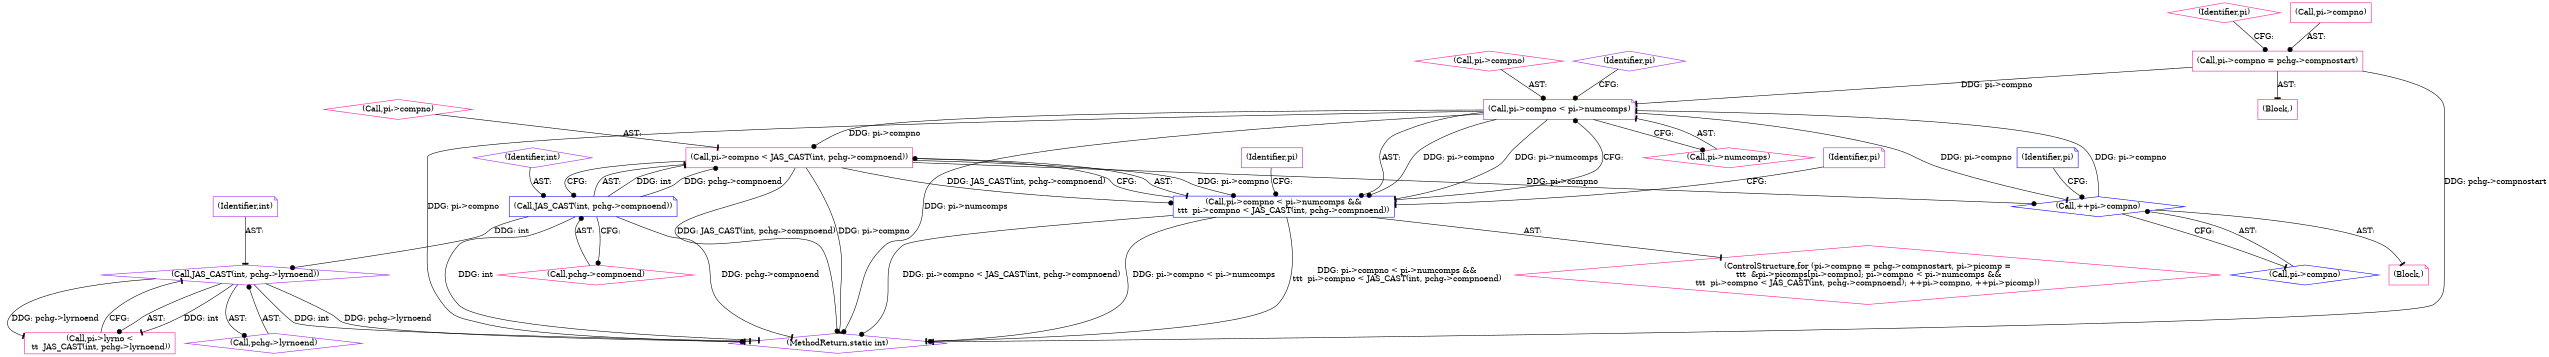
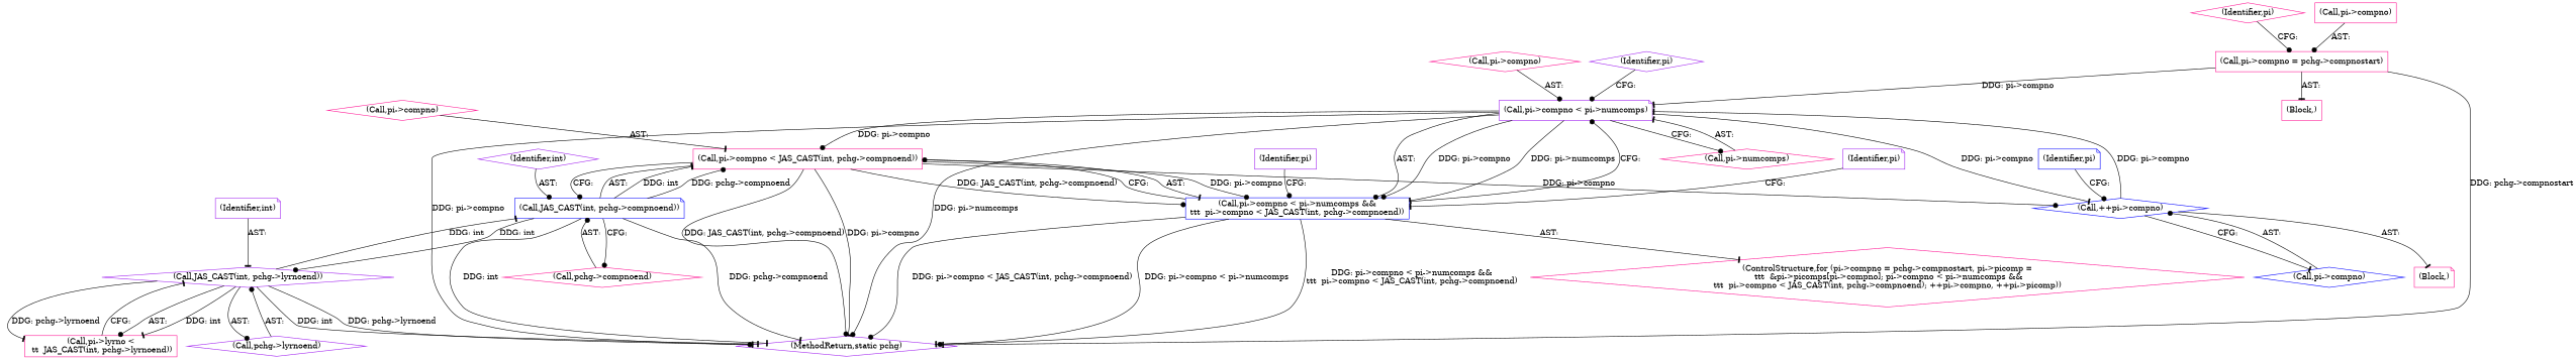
  digraph {
    node [color=deeppink shape=diamond]
    edge [arrowhead=dot]
    n1 [color=purple label="(Call,pi->compno < pi->numcomps)" shape=note]
    n2 [color=blue label="(Call,++pi->compno)"]
    n3 [label="(Call,pi->compno < JAS_CAST(int, pchg->compnoend))" shape=box]
    n4 [color=blue label="(Call,pi->compno < pi->numcomps &&\n\t\t\t  pi->compno < JAS_CAST(int, pchg->compnoend))" shape=box]
    n5 [label="(Call,pi->numcomps)"]
-   n6 [color=purple label="(MethodReturn,static int)"]
+   n6 [color=purple label="(MethodReturn,static pchg)"]
    n7 [label="(Block,)" shape=note]
    n8 [color=blue label="(Call,pi->compno)"]
    n9 [color=blue label="(Call,JAS_CAST(int, pchg->compnoend))" shape=note]
    n10 [label="(ControlStructure,for (pi->compno = pchg->compnostart, pi->picomp =\n \t\t\t  &pi->picomps[pi->compno]; pi->compno < pi->numcomps &&\n\t\t\t  pi->compno < JAS_CAST(int, pchg->compnoend); ++pi->compno, ++pi->picomp))"]
    n11 [label="(Call,pi->compno = pchg->compnostart)" shape=box]
    n12 [label="(Block,)" shape=box]
    n13 [color=purple label="(Call,JAS_CAST(int, pchg->lyrnoend))"]
    n14 [label="(Call,pchg->compnoend)"]
    n15 [color=purple label="(Call,pchg->lyrnoend)"]
    n16 [label="(Call,pi->lyrno <\n \t\t  JAS_CAST(int, pchg->lyrnoend))" shape=box]
    n17 [label="(Call,pi->compno)"]
    n18 [color=purple label="(Identifier,pi)" shape=note]
    n19 [color=purple label="(Identifier,int)" shape=note]
    n20 [label="(Identifier,pi)"]
    n21 [color=purple label="(Identifier,int)"]
    n22 [label="(Call,pi->compno)" shape=box]
    n23 [color=purple label="(Identifier,pi)" shape=box]
    n24 [color=purple label="(Identifier,pi)"]
    n25 [color=blue label="(Identifier,pi)" shape=note]
    n26 [label="(Call,pi->compno)"]
    n1 -> n2 [arrowhead=tee label="DDG: pi->compno"]
    n1 -> n3 [label="DDG: pi->compno"]
    n1 -> n4 [label="AST: "]
    n1 -> n4 [label="DDG: pi->compno"]
    n1 -> n4 [arrowhead=tee label="DDG: pi->numcomps"]
    n1 -> n5 [label="CFG: "]
    n1 -> n6 [label="DDG: pi->compno"]
    n1 -> n6 [label="DDG: pi->numcomps"]
    n2 -> n1 [arrowhead=tee label="DDG: pi->compno"]
    n2 -> n7 [arrowhead=tee label="AST: "]
    n2 -> n8 [arrowhead=tee label="CFG: "]
    n3 -> n2 [label="DDG: pi->compno"]
    n3 -> n4 [arrowhead=tee label="AST: "]
    n3 -> n4 [label="DDG: pi->compno"]
    n3 -> n4 [label="DDG: JAS_CAST(int, pchg->compnoend)"]
    n3 -> n6 [label="DDG: JAS_CAST(int, pchg->compnoend)"]
    n3 -> n6 [arrowhead=tee label="DDG: pi->compno"]
    n3 -> n9 [label="CFG: "]
    n4 -> n1 [label="CFG: "]
    n4 -> n3 [label="CFG: "]
    n4 -> n6 [arrowhead=tee label="DDG: pi->compno < pi->numcomps &&\n\t\t\t  pi->compno < JAS_CAST(int, pchg->compnoend)"]
    n4 -> n6 [label="DDG: pi->compno < JAS_CAST(int, pchg->compnoend)"]
    n4 -> n6 [label="DDG: pi->compno < pi->numcomps"]
    n4 -> n10 [arrowhead=tee label="AST: "]
    n5 -> n1 [arrowhead=tee label="AST: "]
    n8 -> n2 [label="AST: "]
    n9 -> n3 [arrowhead=tee label="AST: "]
    n9 -> n3 [arrowhead=tee label="DDG: int"]
    n9 -> n3 [label="DDG: pchg->compnoend"]
    n9 -> n6 [arrowhead=tee label="DDG: pchg->compnoend"]
    n9 -> n6 [arrowhead=tee label="DDG: int"]
    n9 -> n13 [label="DDG: int"]
    n9 -> n14 [label="CFG: "]
    n11 -> n1 [arrowhead=tee label="DDG: pi->compno"]
    n11 -> n6 [arrowhead=tee label="DDG: pchg->compnostart"]
    n11 -> n12 [arrowhead=tee label="AST: "]
    n13 -> n6 [arrowhead=tee label="DDG: pchg->lyrnoend"]
    n13 -> n6 [arrowhead=tee label="DDG: int"]
+   n13 -> n9 [arrowhead=tee label="DDG: int"]
    n13 -> n15 [label="AST: "]
    n13 -> n16 [label="AST: "]
    n13 -> n16 [arrowhead=tee label="DDG: int"]
    n13 -> n16 [arrowhead=tee label="DDG: pchg->lyrnoend"]
    n14 -> n9 [label="AST: "]
    n15 -> n13 [label="AST: "]
    n16 -> n13 [arrowhead=tee label="CFG: "]
    n17 -> n1 [label="AST: "]
    n18 -> n4 [arrowhead=tee label="CFG: "]
    n19 -> n13 [arrowhead=tee label="AST: "]
    n20 -> n11 [label="CFG: "]
    n21 -> n9 [label="AST: "]
    n22 -> n11 [label="AST: "]
    n23 -> n4 [label="CFG: "]
    n24 -> n1 [label="CFG: "]
    n25 -> n2 [label="CFG: "]
    n26 -> n3 [arrowhead=tee label="AST: "]
  }
